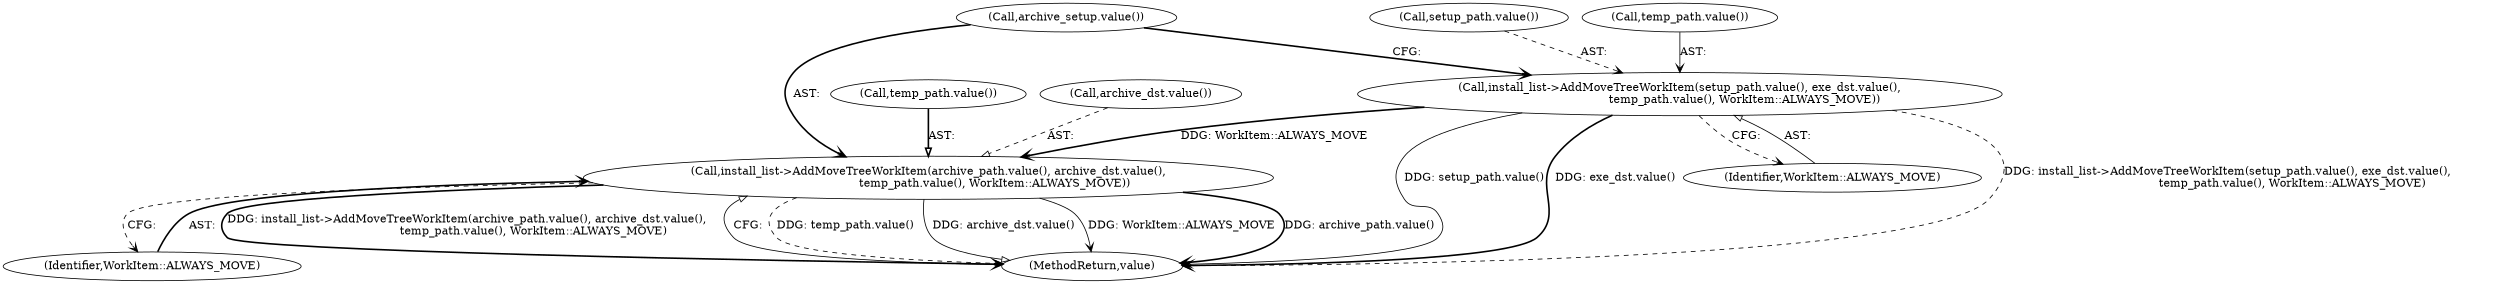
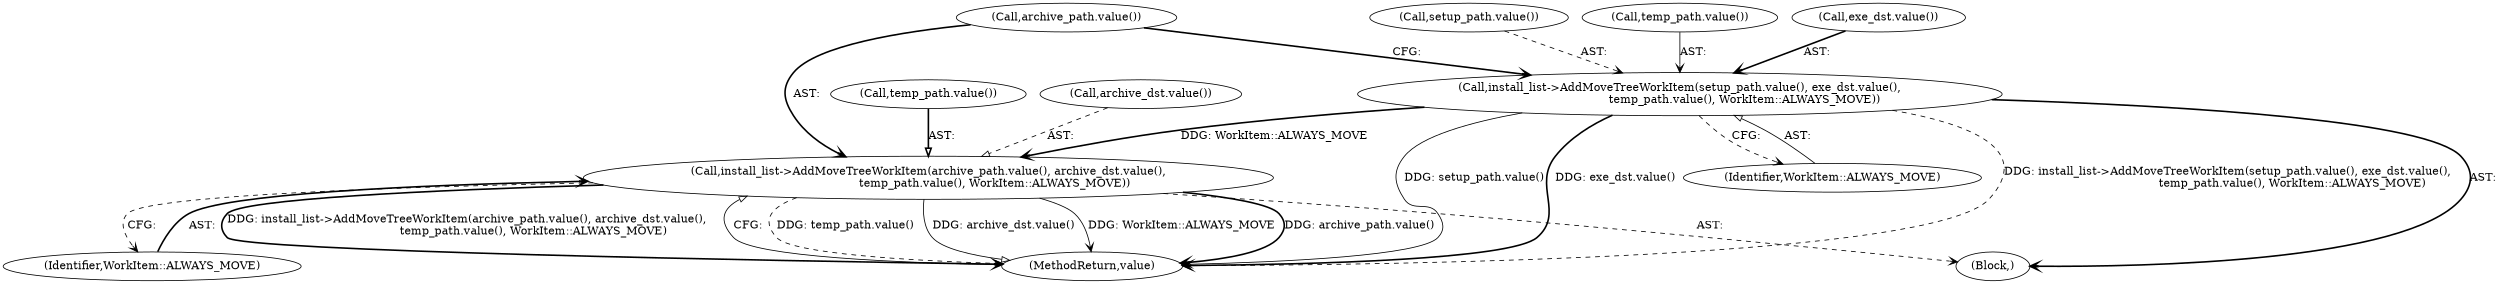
  digraph {
    edge [arrowhead=vee style=bold]
    n1 [label="(Call,install_list->AddMoveTreeWorkItem(setup_path.value(), exe_dst.value(),\n                                    temp_path.value(), WorkItem::ALWAYS_MOVE))"]
    n2 [label="(Call,install_list->AddMoveTreeWorkItem(archive_path.value(), archive_dst.value(),\n                                     temp_path.value(), WorkItem::ALWAYS_MOVE))"]
+   n3 [label="(Block,)"]
    n4 [label="(Identifier,WorkItem::ALWAYS_MOVE)"]
    n5 [label="(MethodReturn,value)"]
    n6 [label="(Identifier,WorkItem::ALWAYS_MOVE)"]
-   n7 [label="(Call,archive_setup.value())"]
+   n7 [label="(Call,archive_path.value())"]
    n8 [label="(Call,temp_path.value())"]
    n9 [label="(Call,setup_path.value())"]
    n10 [label="(Call,archive_dst.value())"]
    n11 [label="(Call,temp_path.value())"]
+   n12 [label="(Call,exe_dst.value())"]
    n1 -> n2 [label="DDG: WorkItem::ALWAYS_MOVE"]
+   n1 -> n3 [label="AST: "]
    n1 -> n4 [label="CFG: " style=dashed]
    n1 -> n5 [label="DDG: exe_dst.value()"]
    n1 -> n5 [label="DDG: install_list->AddMoveTreeWorkItem(setup_path.value(), exe_dst.value(),\n                                    temp_path.value(), WorkItem::ALWAYS_MOVE)" style=dashed]
    n1 -> n5 [arrowhead=onormal label="DDG: setup_path.value()" style=solid]
+   n2 -> n3 [label="AST: " style=dashed]
    n2 -> n5 [arrowhead=onormal label="DDG: temp_path.value()" style=dashed]
    n2 -> n5 [arrowhead=onormal label="DDG: archive_dst.value()" style=solid]
    n2 -> n5 [label="DDG: WorkItem::ALWAYS_MOVE" style=solid]
    n2 -> n5 [label="DDG: archive_path.value()"]
    n2 -> n5 [label="DDG: install_list->AddMoveTreeWorkItem(archive_path.value(), archive_dst.value(),\n                                     temp_path.value(), WorkItem::ALWAYS_MOVE)"]
    n2 -> n6 [label="CFG: " style=dashed]
    n4 -> n1 [arrowhead=onormal label="AST: " style=solid]
    n5 -> n2 [arrowhead=onormal label="CFG: " style=solid]
    n6 -> n2 [label="AST: "]
    n7 -> n1 [label="CFG: "]
    n7 -> n2 [label="AST: "]
    n8 -> n2 [arrowhead=onormal label="AST: "]
    n9 -> n1 [label="AST: " style=dashed]
    n10 -> n2 [arrowhead=onormal label="AST: " style=dashed]
    n11 -> n1 [label="AST: " style=solid]
+   n12 -> n1 [label="AST: "]
  }
